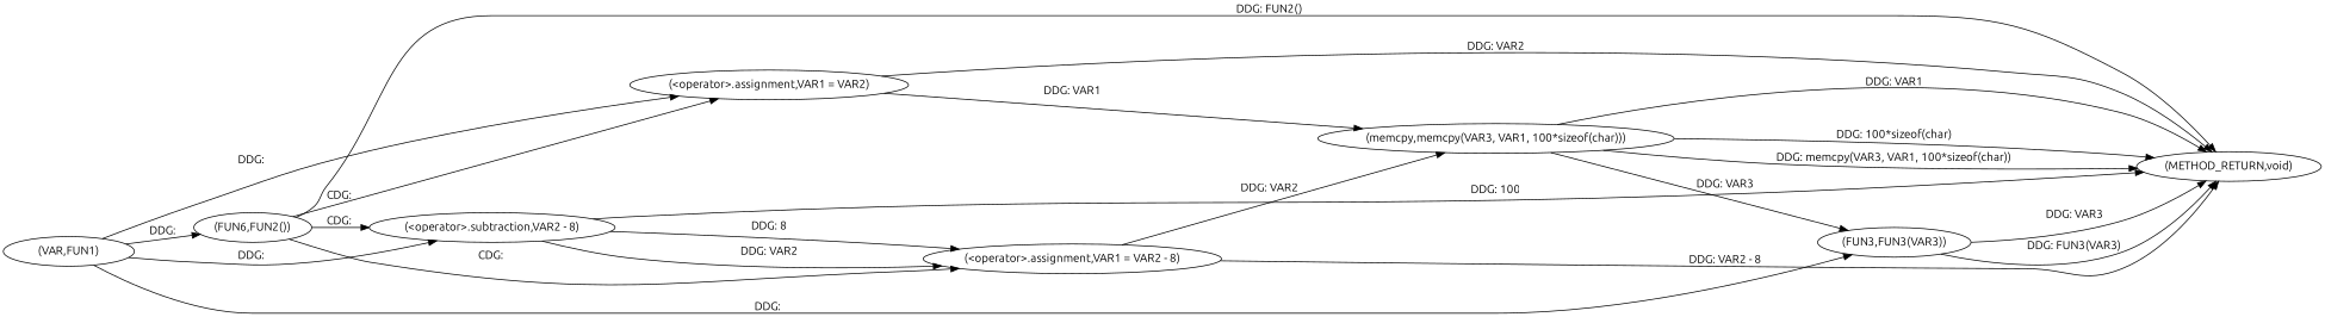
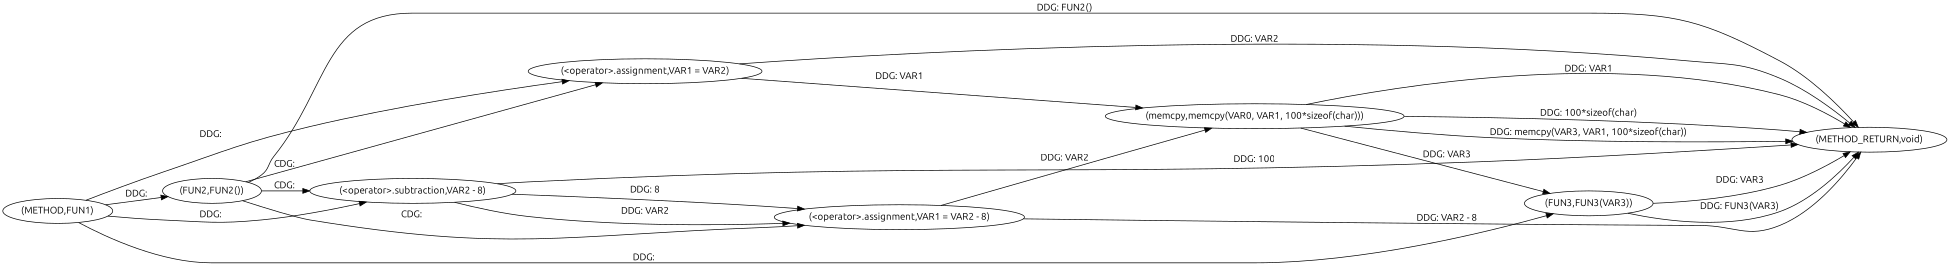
  digraph {
    fontname=Ubuntu
    rankdir=LR
    node [fontname=Ubuntu]
    edge [fontname=Ubuntu]
-   n1 [label="(VAR,FUN1)"]
-   n2 [label="(FUN6,FUN2())"]
+   n1 [label="(METHOD,FUN1)"]
+   n2 [label="(FUN2,FUN2())"]
    n3 [label="(<operator>.subtraction,VAR2 - 8)"]
    n4 [label="(<operator>.assignment,VAR1 = VAR2)"]
    n5 [label="(FUN3,FUN3(VAR3))"]
    n6 [label="(<operator>.assignment,VAR1 = VAR2 - 8)"]
    n7 [label="(METHOD_RETURN,void)"]
-   n8 [label="(memcpy,memcpy(VAR3, VAR1, 100*sizeof(char)))"]
+   n8 [label="(memcpy,memcpy(VAR0, VAR1, 100*sizeof(char)))"]
    n1 -> n2 [label="DDG: "]
    n1 -> n3 [label="DDG: "]
    n1 -> n4 [label="DDG: "]
    n1 -> n5 [label="DDG: "]
    n2 -> n3 [label="CDG: "]
    n2 -> n4 [label="CDG: "]
    n2 -> n6 [label="CDG: "]
    n2 -> n7 [label="DDG: FUN2()"]
    n3 -> n6 [label="DDG: VAR2"]
    n3 -> n6 [label="DDG: 8"]
    n3 -> n7 [label="DDG: 100"]
    n4 -> n7 [label="DDG: VAR2"]
    n4 -> n8 [label="DDG: VAR1"]
    n5 -> n7 [label="DDG: FUN3(VAR3)"]
    n5 -> n7 [label="DDG: VAR3"]
    n6 -> n7 [label="DDG: VAR2 - 8"]
    n6 -> n8 [label="DDG: VAR2"]
    n8 -> n5 [label="DDG: VAR3"]
    n8 -> n7 [label="DDG: VAR1"]
    n8 -> n7 [label="DDG: 100*sizeof(char)"]
    n8 -> n7 [label="DDG: memcpy(VAR3, VAR1, 100*sizeof(char))"]
  }
